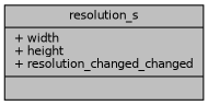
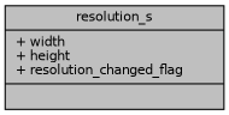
  digraph {
-   n1 [color=black fillcolor=grey75 fontcolor=black fontname=Helvetica fontsize=10 height=0.2 label="{resolution_s\n|+ width\l+ height\l+ resolution_changed_changed\l|}" shape=record style=filled width=0.4]
+   n1 [color=black fillcolor=grey75 fontcolor=black fontname=Helvetica fontsize=10 height=0.2 label="{resolution_s\n|+ width\l+ height\l+ resolution_changed_flag\l|}" shape=record style=filled width=0.4]
  }
